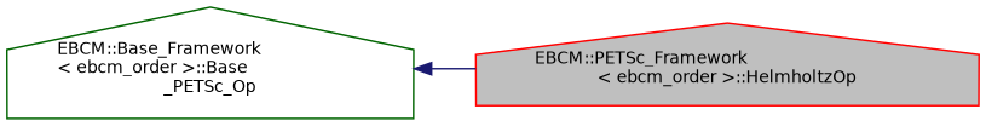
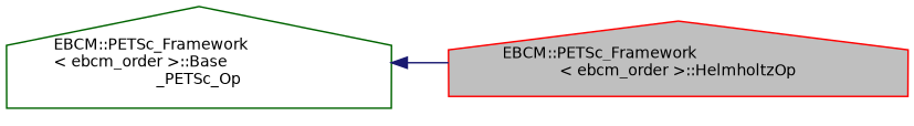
  digraph {
    rankdir=LR
    node [fontname=Helvetica fontsize=10 shape=house style=filled]
    n1 [color=red fillcolor=grey75 fontcolor=black height=0.2 label="EBCM::PETSc_Framework\l\< ebcm_order \>::HelmholtzOp" width=0.4]
-   n2 [color=darkgreen fillcolor=white height=0.2 label="EBCM::Base_Framework\l\< ebcm_order \>::Base\l_PETSc_Op" width=0.4]
+   n2 [color=darkgreen fillcolor=white height=0.2 label="EBCM::PETSc_Framework\l\< ebcm_order \>::Base\l_PETSc_Op" width=0.4]
    n2 -> n1 [color=midnightblue dir=back fontname=Helvetica fontsize=10 labelfontname=Helvetica labelfontsize=10 style=solid]
  }
